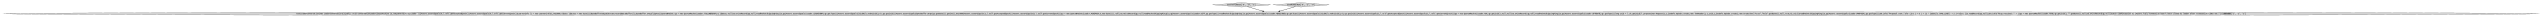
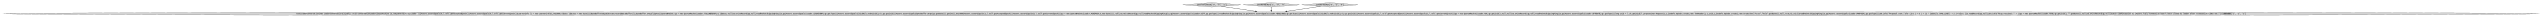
  digraph {
    fontname="Liberation Mono"
    node [fillcolor=lightgray shape=diamond style=filled fontname="Liberation Mono"]
    edge [style=bold fontname="Liberation Mono"]
    n1 [label="testTxnTimeout['0', '0', '1']"]
    n2 [label="testLeaderConversation(new LeaderConversation(){public void converseWithLeader(InputArchive ia,OutputArchive oa,Leader l){Assert.assertEquals(0,l.self.getAcceptedEpoch())Assert.assertEquals(0,l.self.getCurrentEpoch())LearnerInfo li = new LearnerInfo(1,0x10000,0)byte liBytes = new byte((((ByteBufferOutputStream.record2ByteBuffer(li,ByteBuffer.wrap(liBytes))QuorumPacket qp = new QuorumPacket(Leader.FOLLOWERINFO,0,liBytes,null)oa.writeRecord(qp,null)readPacketSkippingPing(ia,qp)Assert.assertEquals(Leader.LEADERINFO,qp.getType())Assert.assertEquals(ZxidUtils.makeZxid(1,0),qp.getZxid())Assert.assertEquals(ByteBuffer.wrap(qp.getData()).getInt(),0x10000)Assert.assertEquals(1,l.self.getAcceptedEpoch())Assert.assertEquals(0,l.self.getCurrentEpoch())qp = new QuorumPacket(Leader.ACKEPOCH,0,new byte((((,null)oa.writeRecord(qp,null)readPacketSkippingPing(ia,qp)Assert.assertEquals(Leader.DIFF,qp.getType())readPacketSkippingPing(ia,qp)Assert.assertEquals(Leader.NEWLEADER,qp.getType())Assert.assertEquals(ZxidUtils.makeZxid(1,0),qp.getZxid())Assert.assertEquals(1,l.self.getAcceptedEpoch())Assert.assertEquals(1,l.self.getCurrentEpoch())qp = new QuorumPacket(Leader.ACK,qp.getZxid(),null,null)oa.writeRecord(qp,null)readPacketSkippingPing(ia,qp)Assert.assertEquals(Leader.UPTODATE,qp.getType())long zxid = l.zk.getZxid()l.propose(new Request(1,1,ZooDefs.OpCode.create,new TxnHeader(1,1,zxid,1,ZooDefs.OpCode.create),new CreateTxn(\"/test\",\"hola\".getBytes(),null,true,0),zxid))readPacketSkippingPing(ia,qp)Assert.assertEquals(Leader.PROPOSAL,qp.getType())LOG.info(\"Proposal sent.\")for (int i = 0 i < (2 * ZabUtils.SYNC_LIMIT) + 2 i++){try {ia.readRecord(qp,null)LOG.info(\"Ping received: \" + i)qp = new QuorumPacket(Leader.PING,qp.getZxid(),\"\".getBytes(),null)oa.writeRecord(qp,null)}catch (EOFException e) }Assert.fail(\"Connection hasn't been closed by leader after transaction times out.\")}})@@@3@@@['1', '1', '1']" shape=ellipse]
+   n3 [label="testNormalRun['1', '0', '0']"]
    n4 [label="testNormalRun['0', '1', '0']"]
    n1 -> n2
+   n3 -> n2
    n4 -> n2
  }
